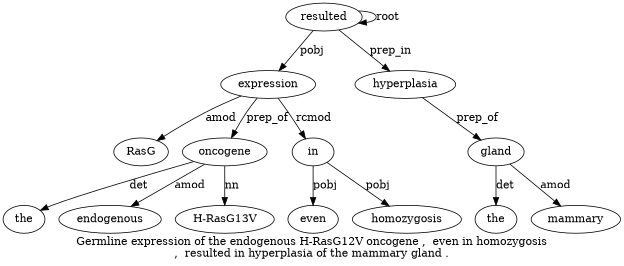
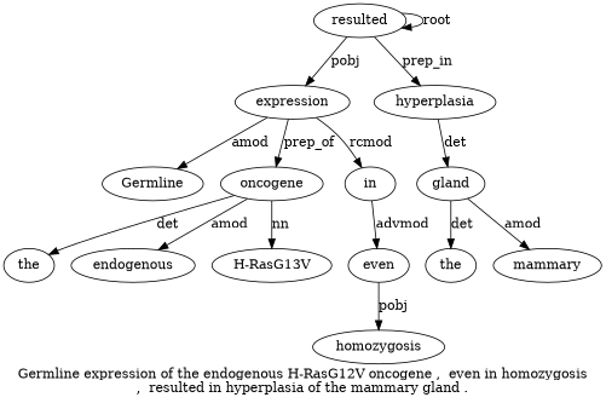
  digraph {
    label="Germline expression of the endogenous H-RasG12V oncogene ,  even in homozygosis\n,  resulted in hyperplasia of the mammary gland ."
    node [fillcolor=white style=filled]
    n1 [label=expression]
-   n2 [label=RasG]
+   n2 [label=Germline]
    n3 [label=oncogene]
    n4 [label=in]
    n5 [label=the]
    n6 [label=endogenous]
    n7 [label="H-RasG13V"]
    n8 [label=even]
    n9 [label=homozygosis]
    n10 [label=resulted]
    n11 [label=hyperplasia]
    n12 [label=gland]
    n13 [label=the]
    n14 [label=mammary]
    n1 -> n2 [label=amod]
    n1 -> n3 [label=prep_of]
    n1 -> n4 [label=rcmod]
    n3 -> n5 [label=det]
    n3 -> n6 [label=amod]
    n3 -> n7 [label=nn]
-   n4 -> n8 [label=pobj]
-   n4 -> n9 [label=pobj]
+   n4 -> n8 [label=advmod]
+   n8 -> n9 [label=pobj]
    n10 -> n1 [label=pobj]
    n10 -> n10 [label=root]
    n10 -> n11 [label=prep_in]
-   n11 -> n12 [label=prep_of]
+   n11 -> n12 [label=det]
    n12 -> n13 [label=det]
    n12 -> n14 [label=amod]
  }
